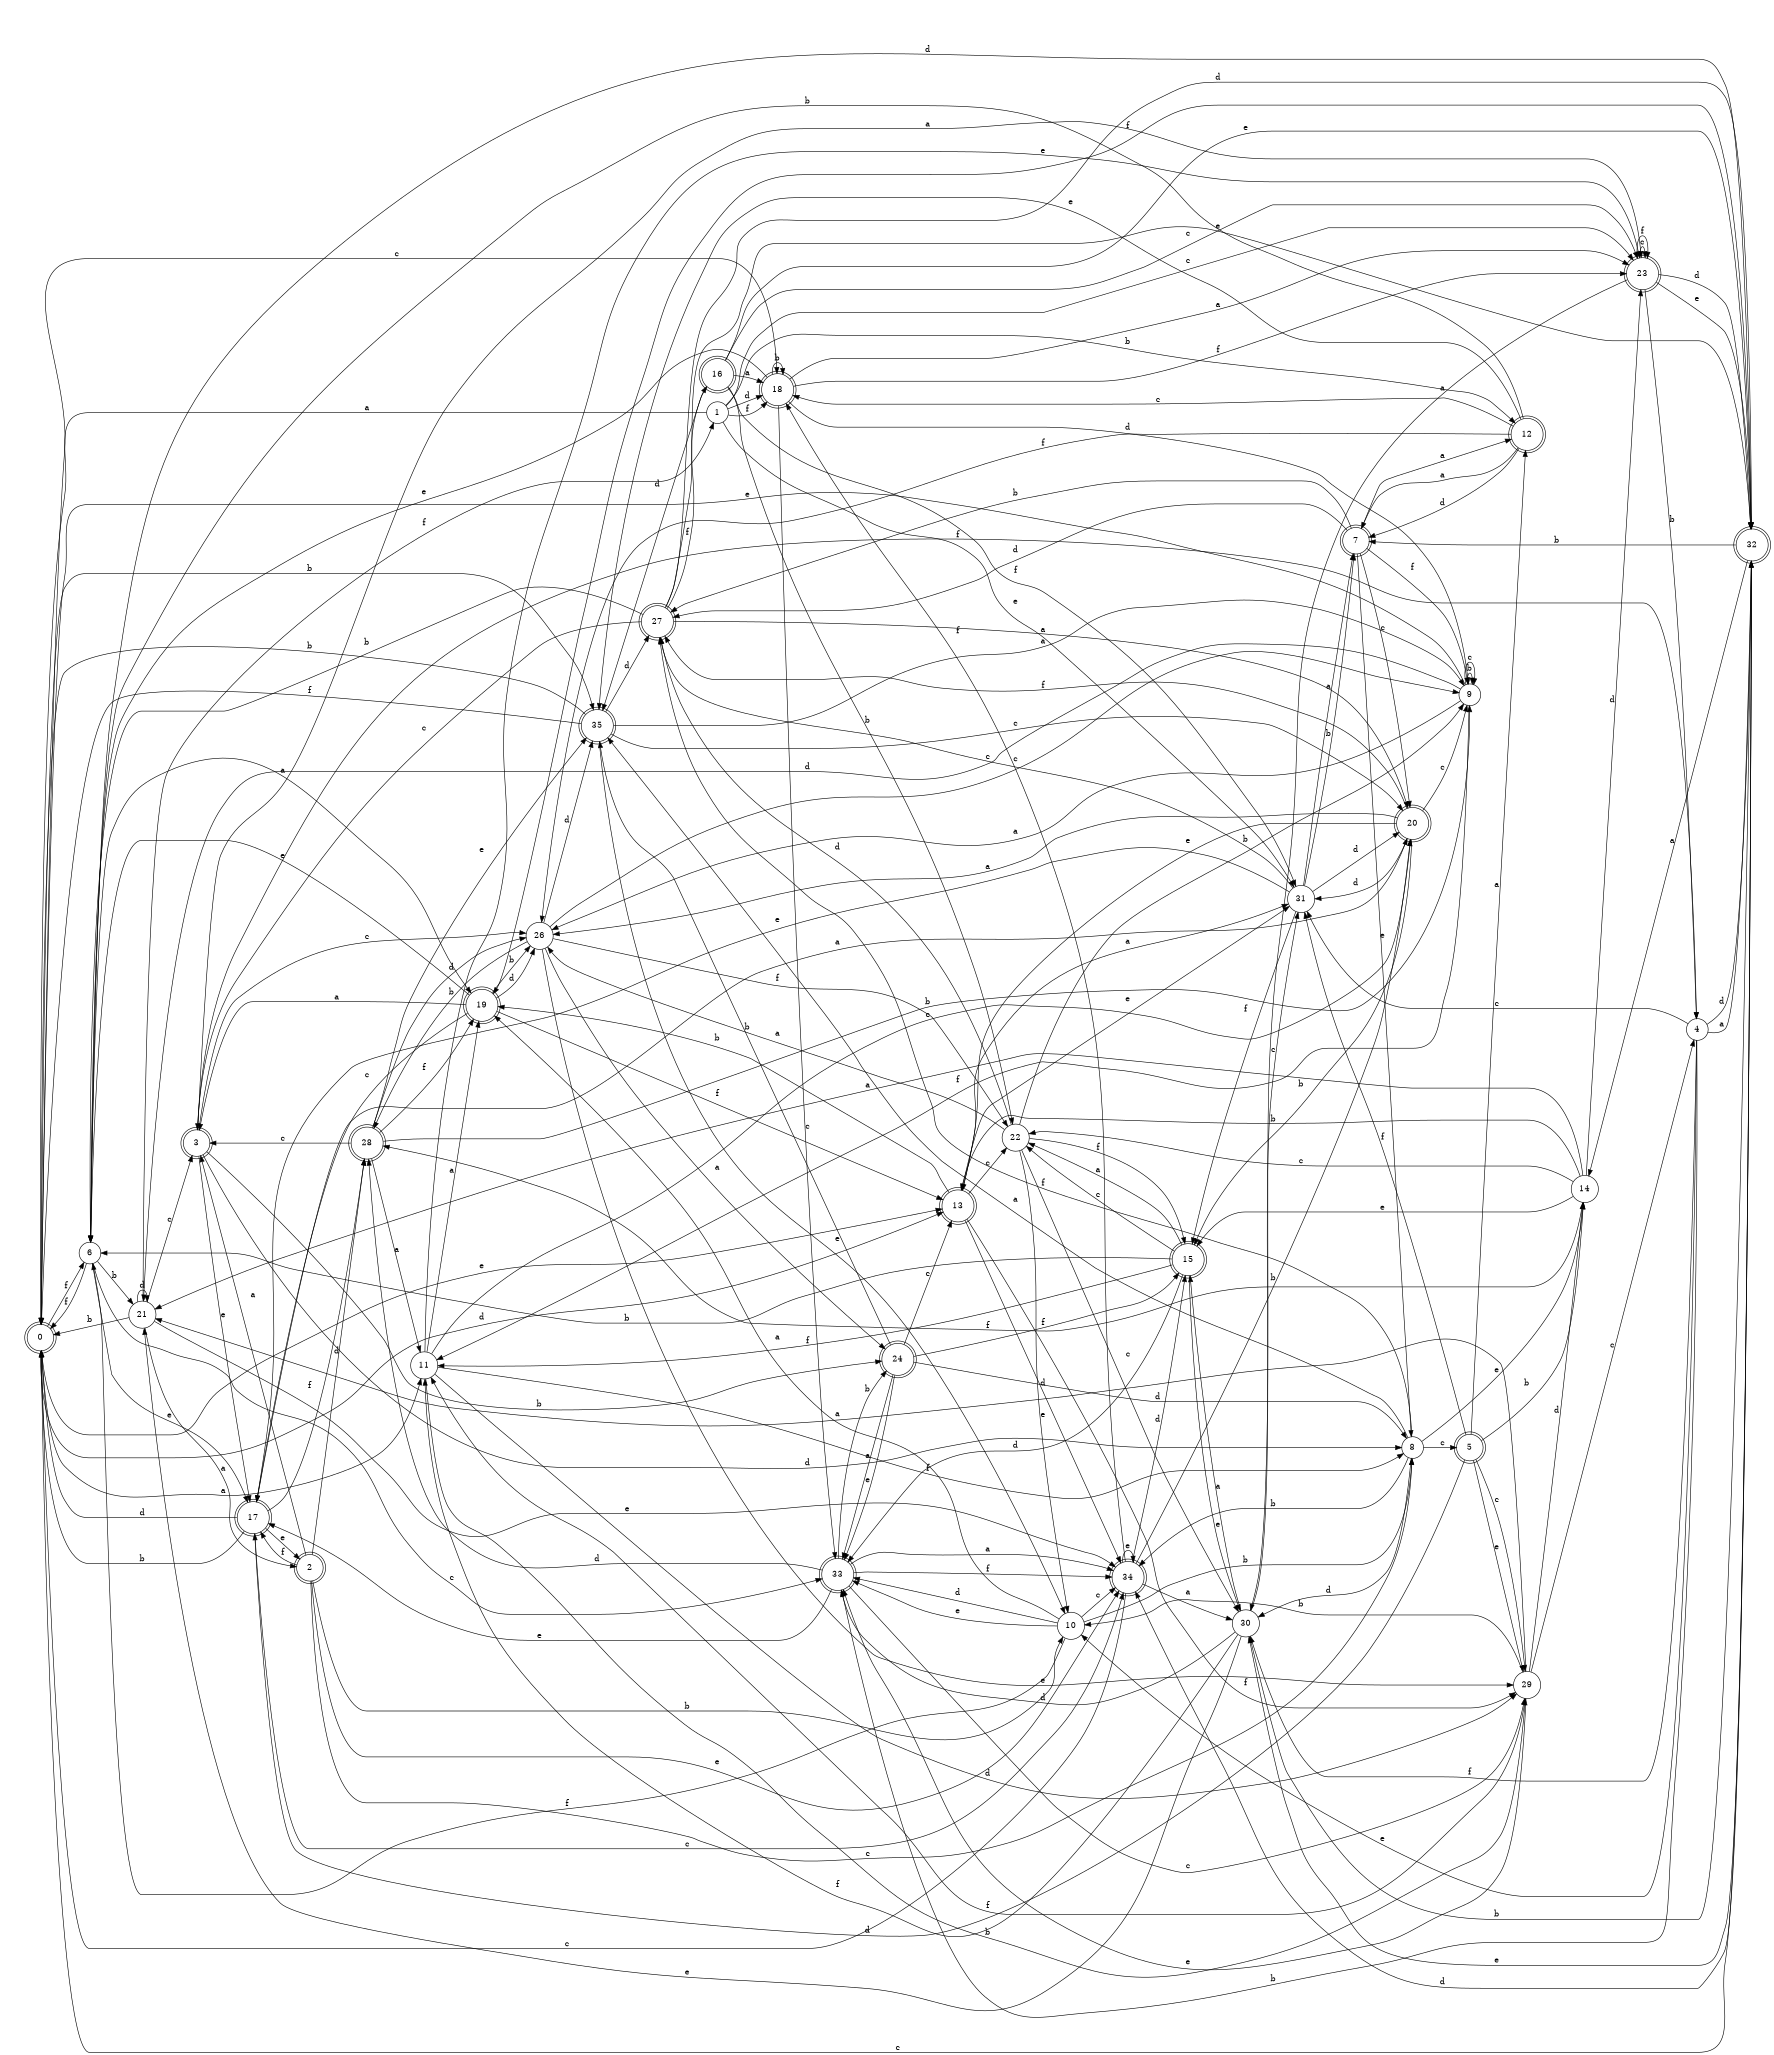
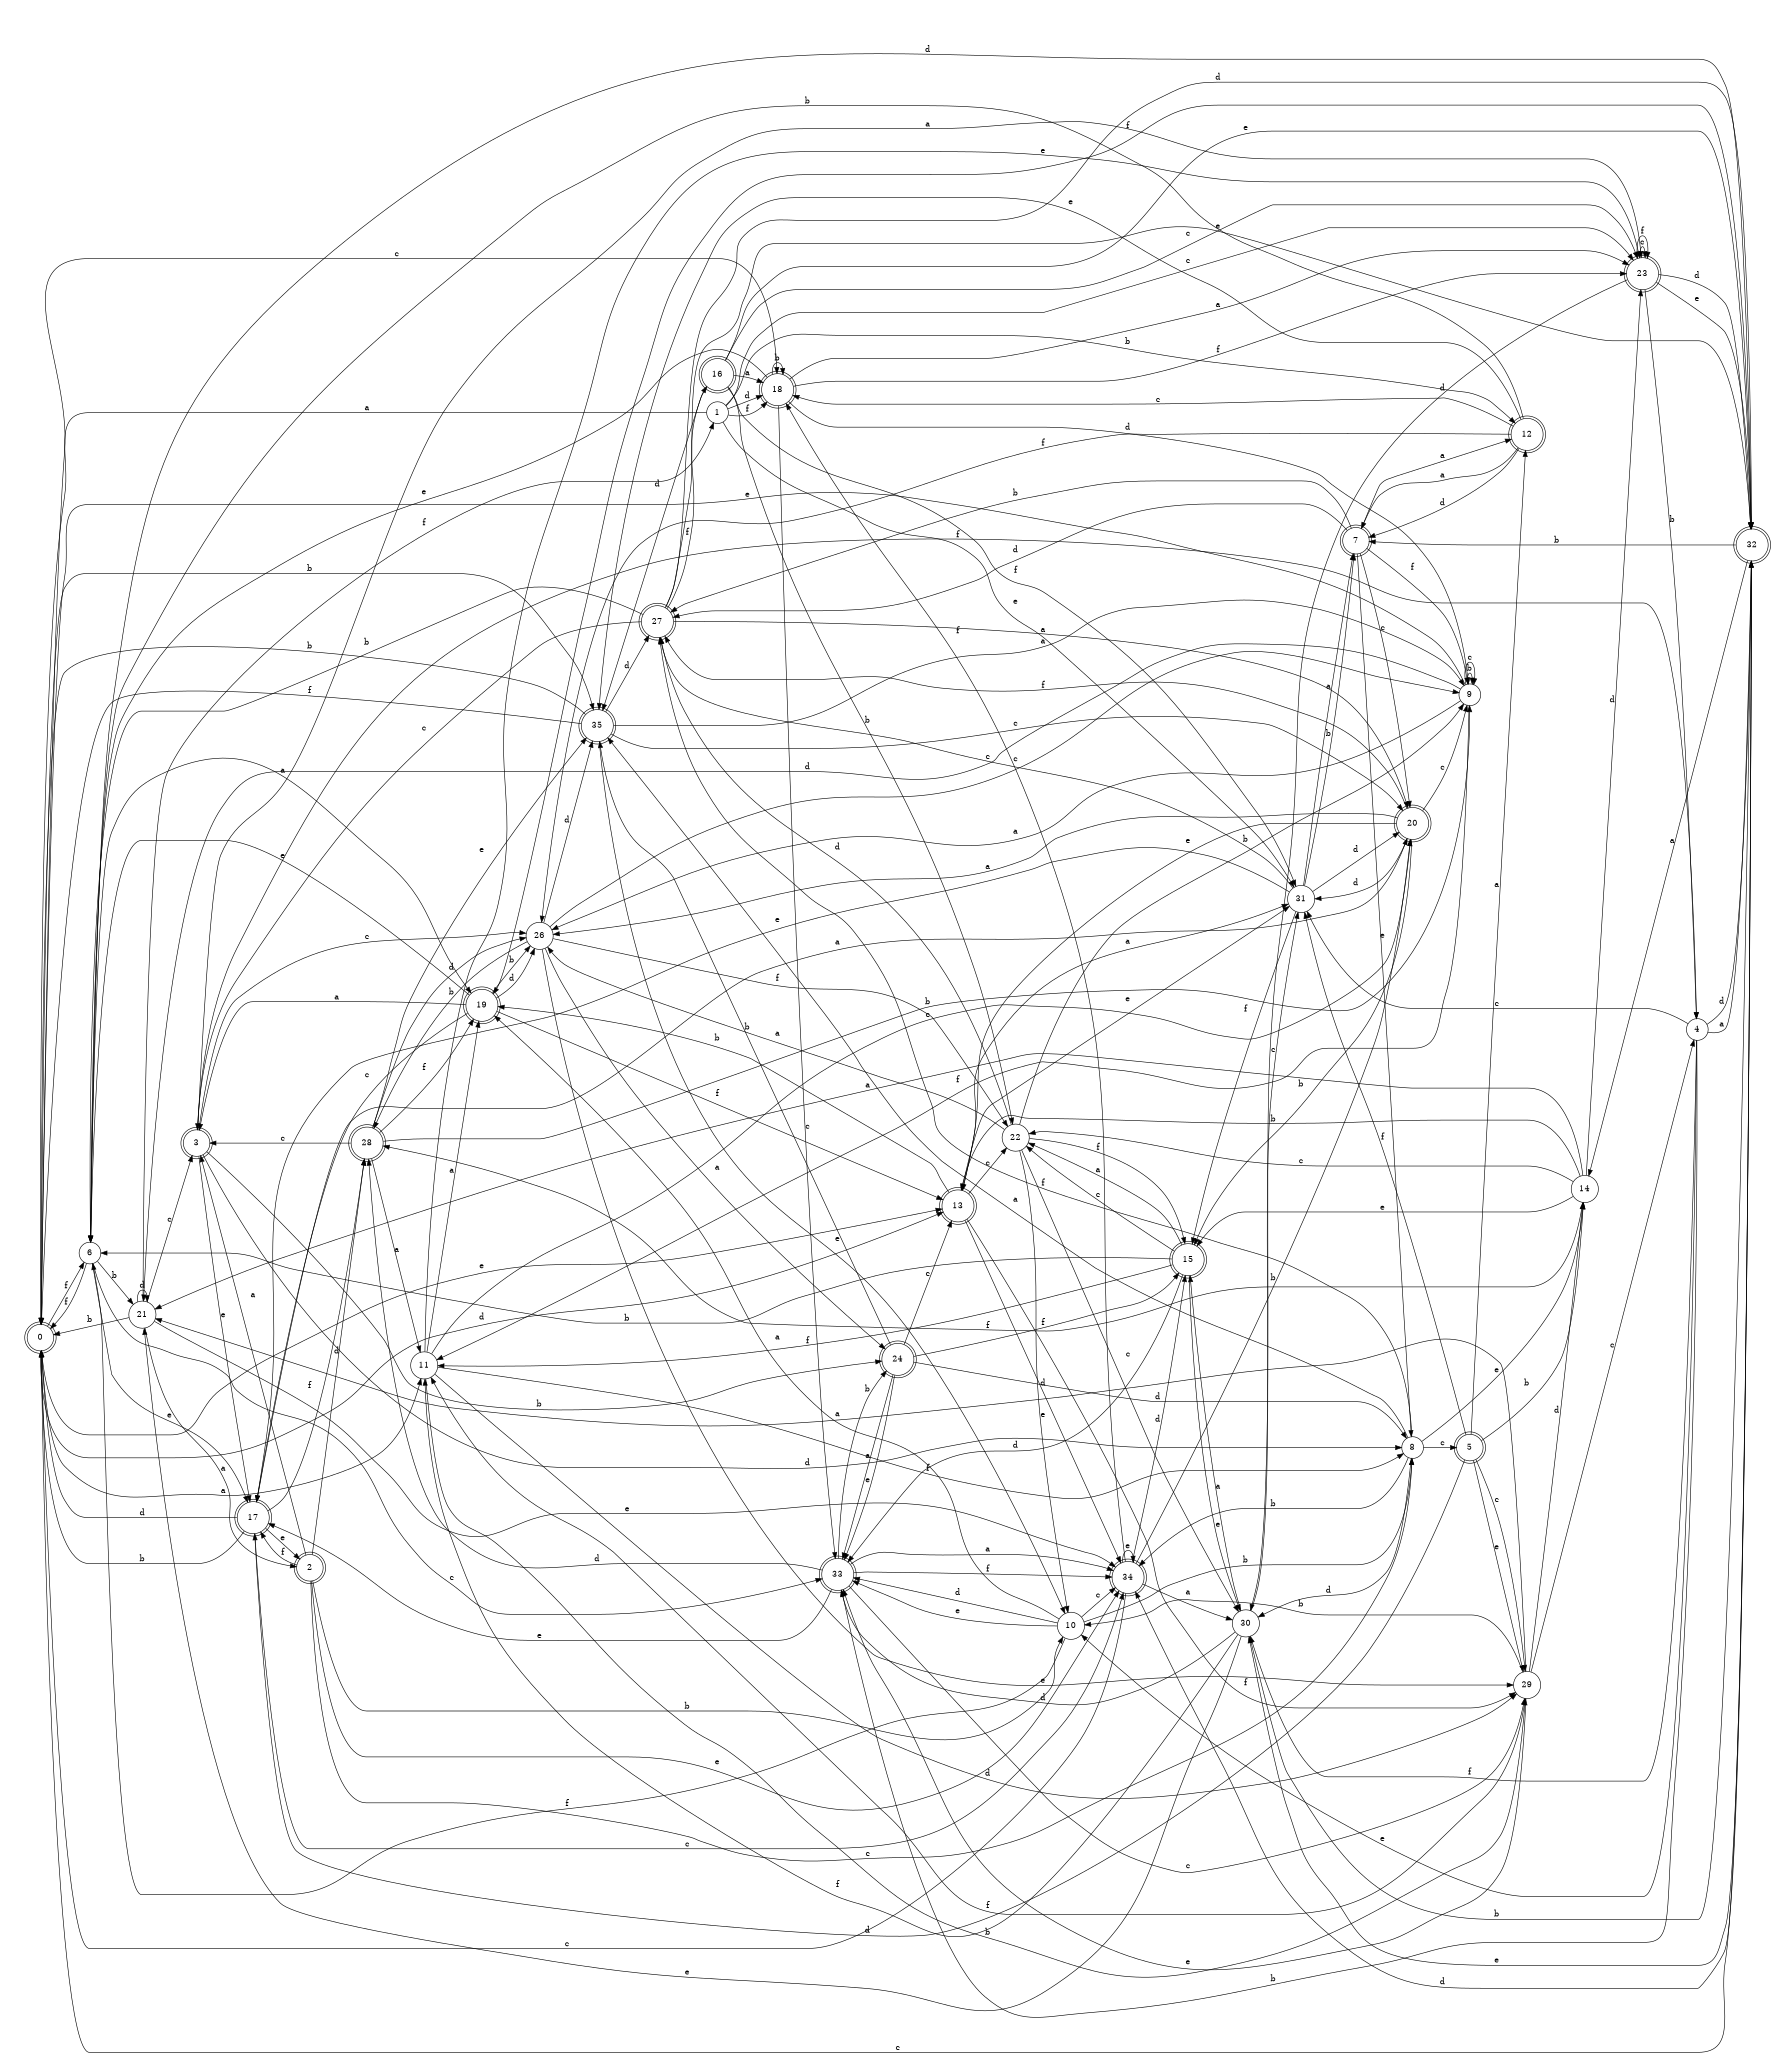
  digraph {
    rankdir=LR
    node [color=black fillcolor=white shape=doublecircle style="rounded,filled"]
    n1 [label=0]
    n2 [label=6 shape=circle style=filled]
    n3 [label=11 shape=circle style=filled]
    n4 [label=13]
    n5 [label=18]
    n6 [label=35]
    n7 [label=17]
    n8 [label=32]
    n9 [label=33]
    n10 [label=19]
    n11 [label=21 shape=circle style=filled]
    n12 [label=23]
    n13 [label=8 shape=circle style=filled]
    n14 [label=29 shape=circle style=filled]
    n15 [label=20]
    n16 [label=31 shape=circle style=filled]
    n17 [label=34]
    n18 [label=22 shape=circle style=filled]
    n19 [label=9 shape=circle style=filled]
    n20 [label=10 shape=circle style=filled]
    n21 [label=27]
    n22 [label=1 shape=circle style=filled]
    n23 [label=12]
    n24 [label=26 shape=circle style=filled]
    n25 [label=7]
    n26 [label=4 shape=circle style=filled]
    n27 [label=30 shape=circle style=filled]
    n28 [label=15]
    n29 [label=2]
    n30 [label=3]
    n31 [label=28]
    n32 [label=24]
    n33 [label=5]
    n34 [label=14 shape=circle style=filled]
    n35 [label=16]
    n1 -> n2 [label=f]
    n1 -> n3 [label=a]
    n1 -> n4 [label=d]
    n1 -> n4 [label=e]
    n1 -> n5 [label=c]
    n1 -> n6 [label=b]
    n2 -> n1 [label=f]
    n2 -> n7 [label=e]
    n2 -> n8 [label=d]
    n2 -> n9 [label=c]
    n2 -> n10 [label=a]
    n2 -> n11 [label=b]
    n3 -> n10 [label=a]
    n3 -> n12 [label=e]
    n3 -> n13 [label=f]
    n3 -> n14 [label=b]
    n3 -> n14 [label=d]
    n3 -> n15 [label=c]
    n4 -> n10 [label=b]
    n4 -> n14 [label=f]
    n4 -> n16 [label=a]
    n4 -> n16 [label=e]
    n4 -> n17 [label=d]
    n4 -> n18 [label=c]
    n5 -> n2 [label=e]
    n5 -> n5 [label=b]
    n5 -> n9 [label=c]
    n5 -> n12 [label=a]
    n5 -> n12 [label=f]
    n5 -> n19 [label=d]
    n6 -> n1 [label=b]
    n6 -> n1 [label=f]
    n6 -> n15 [label=c]
    n6 -> n19 [label=a]
    n6 -> n20 [label=e]
    n6 -> n21 [label=d]
    n7 -> n1 [label=b]
    n7 -> n1 [label=d]
    n7 -> n15 [label=a]
    n7 -> n17 [label=c]
    n7 -> n29 [label=e]
    n7 -> n31 [label=f]
    n8 -> n1 [label=c]
    n8 -> n10 [label=f]
    n8 -> n17 [label=d]
    n8 -> n25 [label=b]
    n8 -> n27 [label=e]
    n8 -> n34 [label=a]
    n9 -> n7 [label=e]
    n9 -> n14 [label=c]
    n9 -> n17 [label=a]
    n9 -> n17 [label=f]
    n9 -> n31 [label=d]
    n9 -> n32 [label=b]
    n10 -> n2 [label=e]
    n10 -> n4 [label=f]
    n10 -> n7 [label=c]
    n10 -> n24 [label=b]
    n10 -> n24 [label=d]
    n10 -> n30 [label=a]
    n11 -> n1 [label=b]
    n11 -> n11 [label=d]
    n11 -> n17 [label=e]
    n11 -> n22 [label=f]
    n11 -> n29 [label=a]
    n11 -> n30 [label=c]
    n12 -> n8 [label=d]
    n12 -> n8 [label=e]
    n12 -> n12 [label=c]
    n12 -> n12 [label=f]
    n12 -> n26 [label=b]
-   n12 -> n27 [label=a]
+   n12 -> n27 [label=d]
    n13 -> n6 [label=a]
    n13 -> n17 [label=b]
    n13 -> n21 [label=f]
    n13 -> n27 [label=d]
    n13 -> n33 [label=c]
    n13 -> n34 [label=e]
    n14 -> n3 [label=f]
    n14 -> n9 [label=e]
    n14 -> n11 [label=a]
    n14 -> n20 [label=b]
    n14 -> n26 [label=c]
    n14 -> n34 [label=d]
    n15 -> n4 [label=e]
    n15 -> n16 [label=d]
    n15 -> n19 [label=c]
    n15 -> n21 [label=f]
    n15 -> n24 [label=a]
    n15 -> n28 [label=b]
    n16 -> n7 [label=e]
    n16 -> n15 [label=d]
    n16 -> n21 [label=c]
    n16 -> n25 [label=a]
    n16 -> n25 [label=b]
    n16 -> n28 [label=f]
    n17 -> n1 [label=c]
    n17 -> n5 [label=f]
    n17 -> n15 [label=b]
    n17 -> n17 [label=e]
    n17 -> n27 [label=a]
    n17 -> n28 [label=d]
    n18 -> n19 [label=b]
    n18 -> n20 [label=e]
    n18 -> n21 [label=d]
    n18 -> n24 [label=a]
    n18 -> n27 [label=c]
    n18 -> n28 [label=f]
    n19 -> n1 [label=e]
    n19 -> n3 [label=f]
    n19 -> n11 [label=d]
    n19 -> n19 [label=b]
    n19 -> n19 [label=c]
    n19 -> n24 [label=a]
    n20 -> n2 [label=f]
    n20 -> n9 [label=d]
    n20 -> n9 [label=e]
    n20 -> n10 [label=a]
    n20 -> n13 [label=b]
    n20 -> n17 [label=c]
    n21 -> n2 [label=b]
    n21 -> n8 [label=d]
    n21 -> n8 [label=e]
    n21 -> n15 [label=a]
    n21 -> n30 [label=c]
    n21 -> n35 [label=f]
    n22 -> n1 [label=a]
    n22 -> n5 [label=d]
    n22 -> n5 [label=f]
    n22 -> n12 [label=c]
    n22 -> n16 [label=e]
    n22 -> n23 [label=b]
    n23 -> n2 [label=b]
    n23 -> n5 [label=c]
    n23 -> n6 [label=e]
    n23 -> n24 [label=f]
    n23 -> n25 [label=a]
    n23 -> n25 [label=d]
    n24 -> n6 [label=d]
    n24 -> n14 [label=e]
    n24 -> n18 [label=f]
    n24 -> n19 [label=c]
    n24 -> n31 [label=b]
    n24 -> n32 [label=a]
    n25 -> n13 [label=e]
    n25 -> n15 [label=c]
    n25 -> n19 [label=f]
    n25 -> n21 [label=b]
    n25 -> n21 [label=d]
    n25 -> n23 [label=a]
    n26 -> n8 [label=a]
    n26 -> n8 [label=d]
    n26 -> n9 [label=b]
    n26 -> n16 [label=c]
    n26 -> n20 [label=e]
    n26 -> n27 [label=f]
    n27 -> n3 [label=f]
    n27 -> n8 [label=b]
    n27 -> n9 [label=d]
    n27 -> n11 [label=e]
    n27 -> n16 [label=c]
    n27 -> n28 [label=a]
    n28 -> n2 [label=b]
    n28 -> n3 [label=f]
    n28 -> n9 [label=d]
    n28 -> n18 [label=a]
    n28 -> n18 [label=c]
    n28 -> n27 [label=e]
    n29 -> n7 [label=f]
    n29 -> n13 [label=c]
    n29 -> n17 [label=e]
    n29 -> n20 [label=b]
    n29 -> n30 [label=a]
    n29 -> n31 [label=d]
    n30 -> n7 [label=e]
    n30 -> n12 [label=a]
    n30 -> n13 [label=d]
    n30 -> n24 [label=c]
    n30 -> n26 [label=f]
    n30 -> n32 [label=b]
    n31 -> n3 [label=a]
    n31 -> n6 [label=e]
    n31 -> n10 [label=f]
    n31 -> n19 [label=b]
    n31 -> n24 [label=d]
    n31 -> n30 [label=c]
    n32 -> n4 [label=c]
    n32 -> n6 [label=b]
    n32 -> n9 [label=a]
    n32 -> n9 [label=e]
    n32 -> n13 [label=d]
    n32 -> n28 [label=f]
    n33 -> n7 [label=d]
    n33 -> n14 [label=c]
    n33 -> n14 [label=e]
    n33 -> n16 [label=f]
    n33 -> n23 [label=a]
    n33 -> n34 [label=b]
    n34 -> n4 [label=b]
    n34 -> n11 [label=a]
    n34 -> n12 [label=d]
    n34 -> n18 [label=c]
    n34 -> n28 [label=e]
    n34 -> n31 [label=f]
    n35 -> n5 [label=a]
    n35 -> n6 [label=d]
    n35 -> n8 [label=e]
    n35 -> n12 [label=c]
    n35 -> n16 [label=f]
    n35 -> n18 [label=b]
  }
